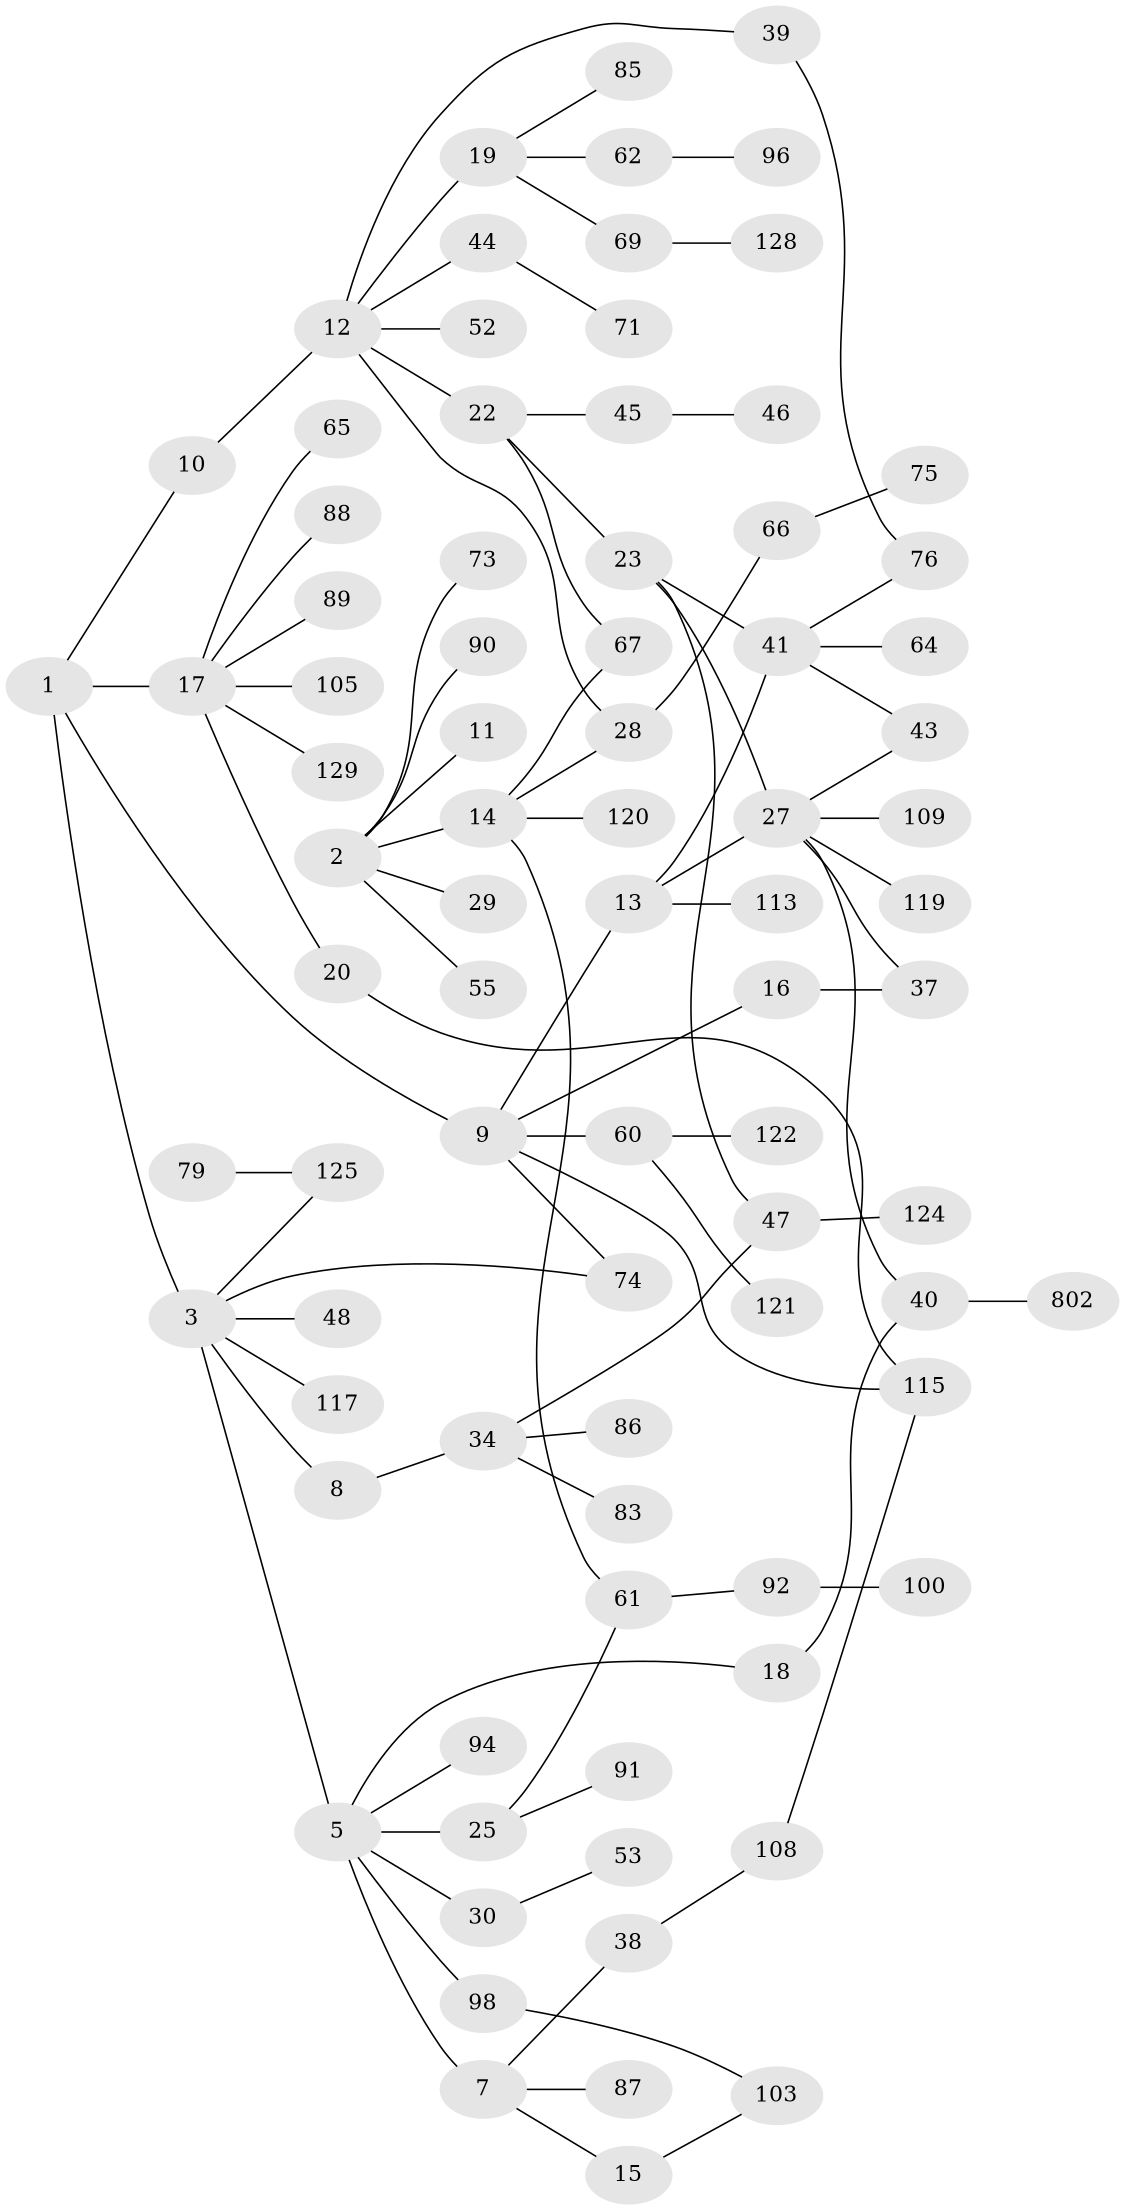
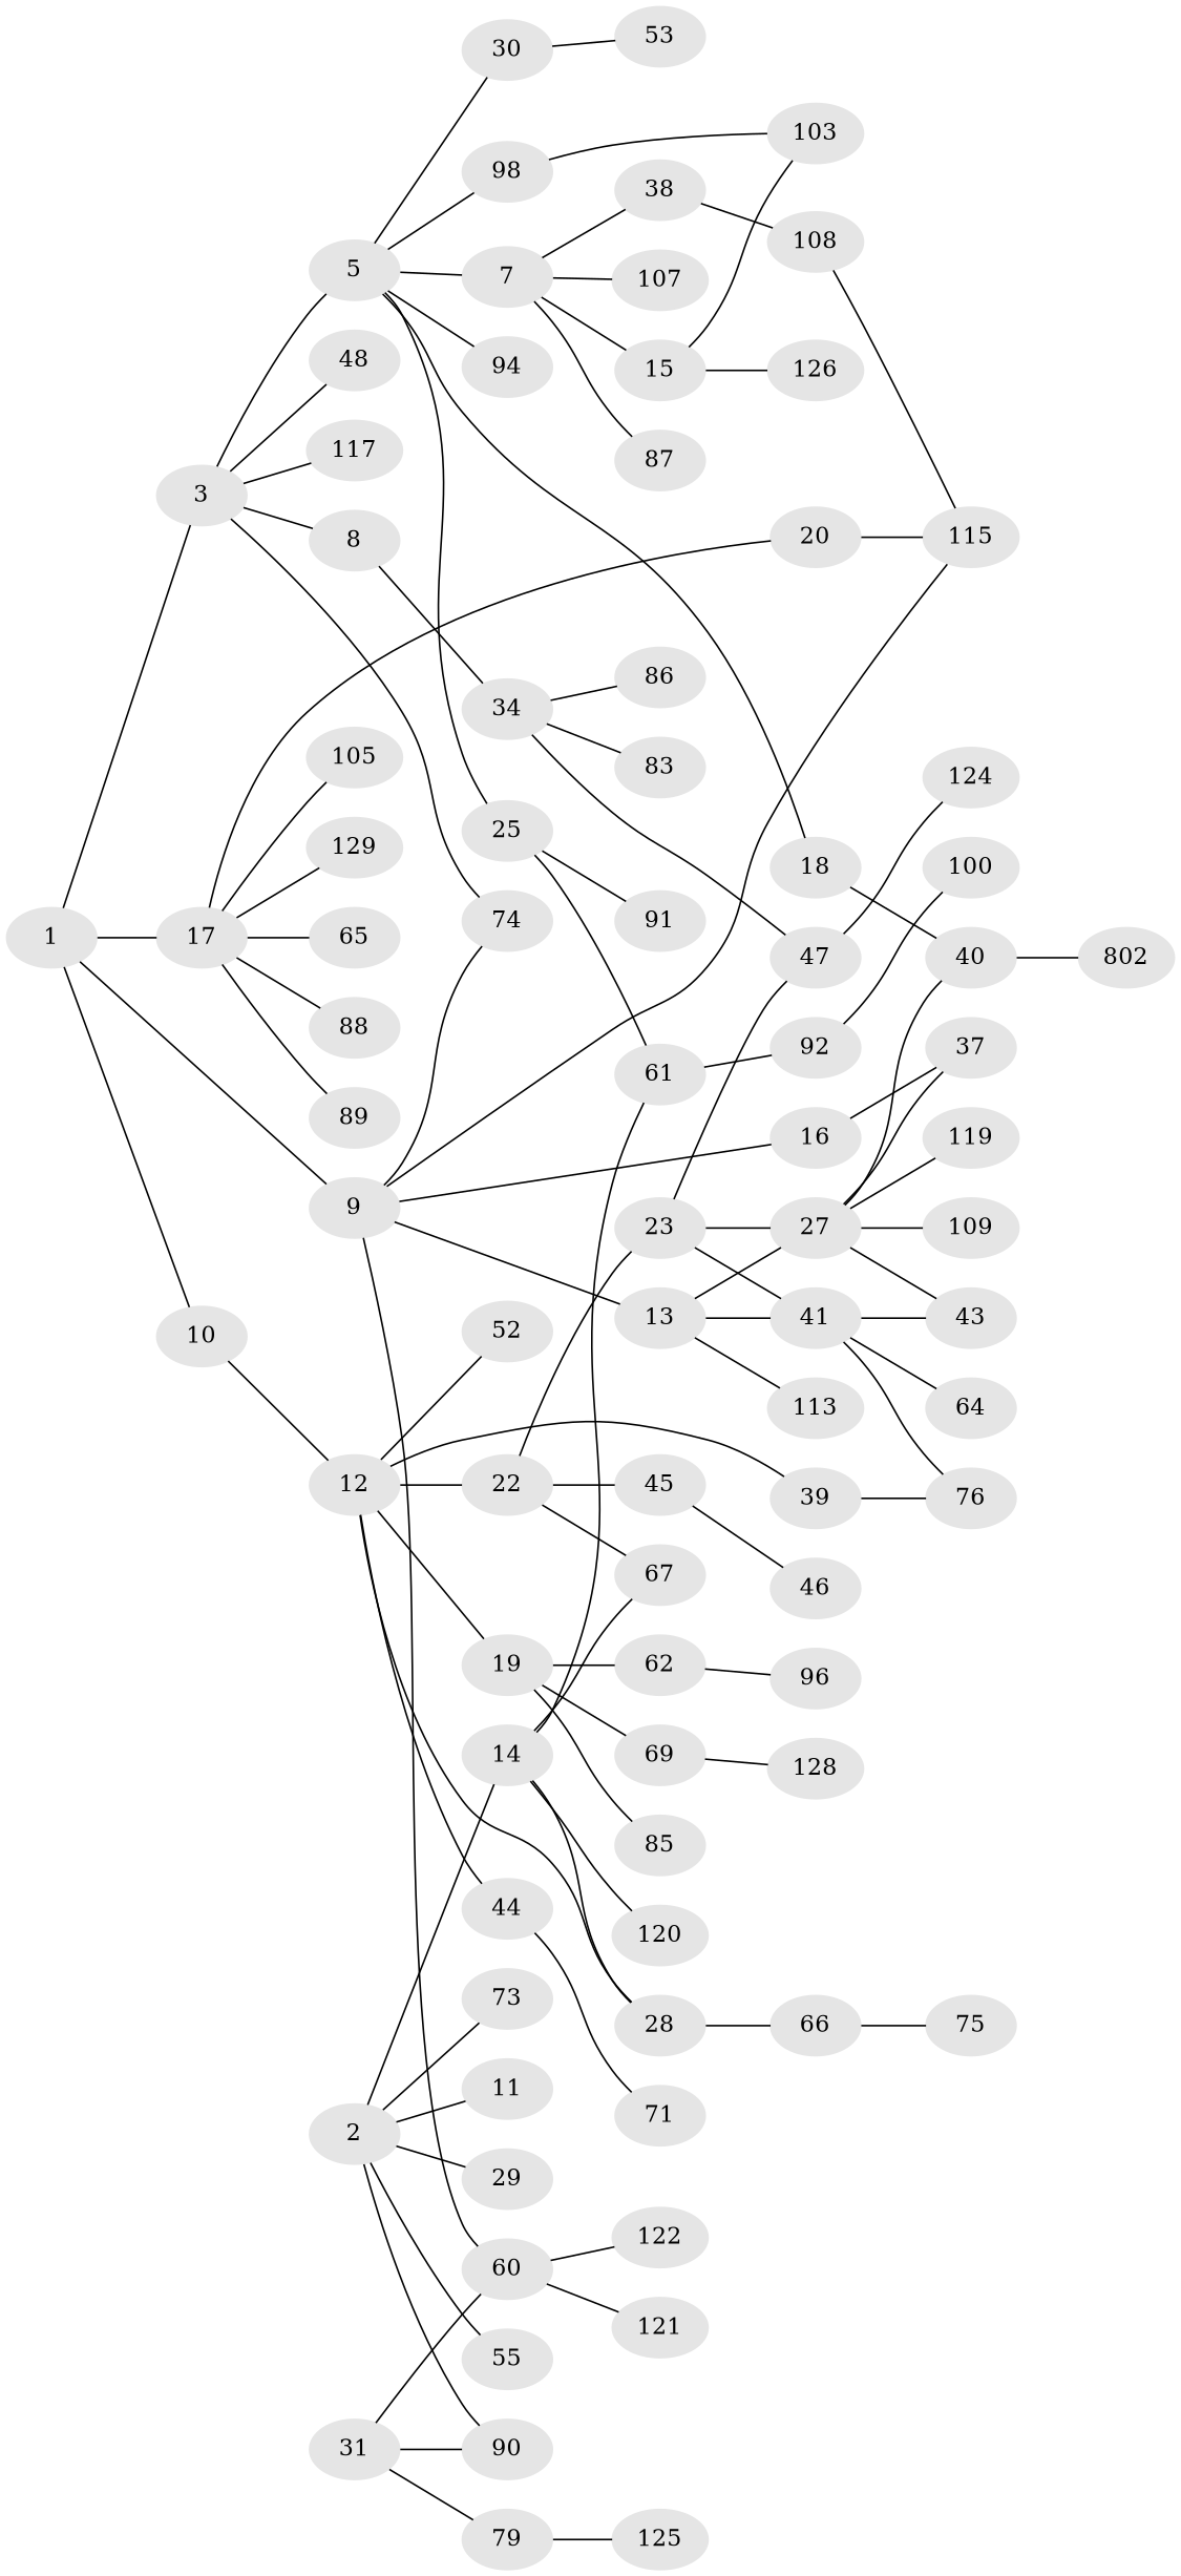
  graph {
    rankdir=LR
    node [color=gray90 style=filled]
    1 [super="+4"]
    3 [super="+32"]
    9 [super="+26"]
    10
    17 [super="+50"]
    2 [super="+72"]
    11
    14 [super="+84"]
    29 [super="+42"]
    55
    73
    90 [super="+127"]
    5 [super="+6"]
    8
    48
    74 [super="+95"]
    117
    125
    13 [super="+24"]
    16
    60 [super="+63"]
    115 [super="+118"]
    12 [super="+21"]
    20 [super="+78"]
    65 [super="+101"]
    88
    89
    105 [super="+116"]
    129
    28 [super="+51"]
    61 [super="+104"]
    67 [super="+80"]
    120
    7 [super="+58"]
    18
    25
    30
    94 [super="+97"]
    98 [super="+99"]
    34 [super="+35"]
    15 [super="+77"]
    38 [super="+81"]
    87
+   107
    40 [super="+56"]
    91
    53
    103
+   126
+   31 [super="+123"]
    79 [super="+82"]
    108
    47 [super="+68"]
    83
    86
    27 [super="+36"]
    41 [super="+57"]
    113
    37 [super="+111"]
    121
    122
    19 [super="+59"]
    22 [super="+33"]
    39
    44 [super="+110"]
    52
    62 [super="+70"]
    69 [super="+106"]
    85
    23 [super="+54"]
    45
    66
    76
    71 [super="+93"]
    43
    109
    119
    64
    92
    n80 [label=802 super="+114"]
    96
    128
    46
    124
    75
    100 [super="+112"]
    1 -- 3
    1 -- 9
    1 -- 10
    1 -- 17 [weight=2]
    3 -- 5
    3 -- 8
    3 -- 48
    3 -- 74
    3 -- 117
-   3 -- 125
    9 -- 74
    9 -- 13
    9 -- 16
    9 -- 60
    9 -- 115
    10 -- 12
    17 -- 20
    17 -- 65
    17 -- 88
    17 -- 89
    17 -- 105
    17 -- 129
    2 -- 11
    2 -- 14
    2 -- 29
    2 -- 55
    2 -- 73
    2 -- 90
    14 -- 28
    14 -- 61
    14 -- 67
    14 -- 120
    5 -- 7
    5 -- 18
    5 -- 25
    5 -- 30
    5 -- 94
    5 -- 98
    8 -- 34
    13 -- 27
    13 -- 41
    13 -- 113
    16 -- 37
    60 -- 121
    60 -- 122
    12 -- 28
    12 -- 19
    12 -- 22
    12 -- 39
    12 -- 44
    12 -- 52
    20 -- 115
    28 -- 66
    61 -- 92
    7 -- 15
    7 -- 38
    7 -- 87
+   7 -- 107
    18 -- 40
    25 -- 61
    25 -- 91
    30 -- 53
    98 -- 103
    34 -- 47
    34 -- 83
    34 -- 86
    15 -- 103
+   15 -- 126
    38 -- 108
    40 -- n80
+   31 -- 90
+   31 -- 60
+   31 -- 79
    79 -- 125
    108 -- 115
    47 -- 124
    27 -- 40
    27 -- 37
    27 -- 43
    27 -- 109
    27 -- 119
    41 -- 76
    41 -- 43
    41 -- 64
    19 -- 62
    19 -- 69
    19 -- 85
    22 -- 67
    22 -- 23
    22 -- 45
    39 -- 76
    44 -- 71
    62 -- 96
    69 -- 128
    23 -- 47
    23 -- 27
    23 -- 41
    45 -- 46
    66 -- 75
    92 -- 100
  }
